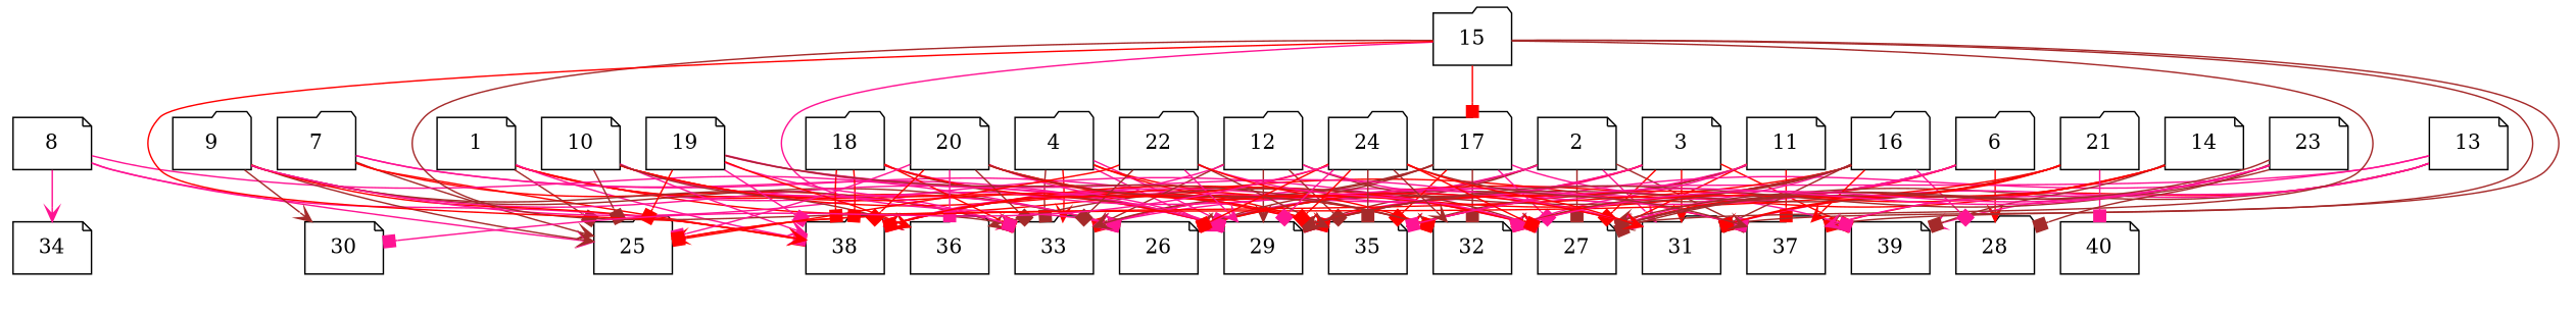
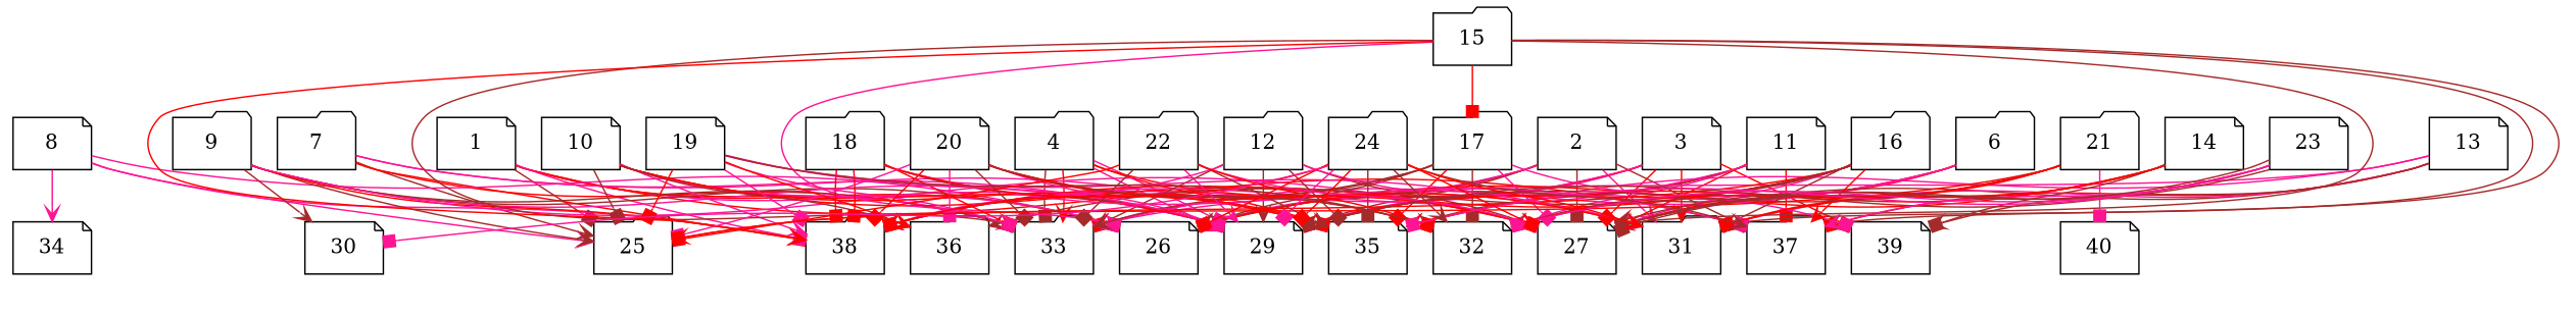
  digraph {
    node [alpha=0.19 shape=note]
    edge [arrowhead=box color=red]
    1 [alpha=0.01 expect_size=30895104]
    25 [alpha=0.09 expect_size=19110912 shape=folder]
    26 [expect_size=47252480]
    29 [alpha=0.03 expect_size=9955328]
    33 [alpha=0.12 expect_size=38849536 shape=folder]
    37 [alpha=0.03 expect_size=31271936 shape=folder]
    38 [alpha=0.20 expect_size=36745216 shape=folder]
    2 [alpha=0.17 expect_size=38304768]
    27 [alpha=0.02 expect_size=41293824]
    31 [alpha=0.06 expect_size=12101632 shape=folder]
    3 [alpha=0.10 expect_size=23429120]
    39 [alpha=0.17 expect_size=33700864]
    4 [alpha=0.02 expect_size=31225856 shape=folder]
    35 [alpha=0.06 expect_size=12467200]
    6 [alpha=0.11 expect_size=11657216 shape=folder]
-   28 [expect_size=46556160 shape=folder]
    32 [expect_size=30388224]
    7 [alpha=0.01 expect_size=36663296 shape=folder]
    8 [alpha=0.08 expect_size=36057088]
    34 [alpha=0.14 expect_size=8485888]
    9 [alpha=0.18 expect_size=24989696 shape=folder]
    30 [alpha=0.14 expect_size=45298688]
    10 [expect_size=18892800]
    36 [expect_size=33652736 shape=folder]
    11 [alpha=0.18 expect_size=7858176]
    12 [alpha=0.15 expect_size=9689088 shape=folder]
    13 [alpha=0.20 expect_size=50494464]
    14 [alpha=0.16 expect_size=26306560]
    15 [alpha=0.12 expect_size=30041088 shape=folder]
    17 [alpha=0.02 expect_size=32460800 shape=folder]
    16 [alpha=0.17 expect_size=6701056 shape=folder]
    18 [alpha=0.04 expect_size=34759680 shape=folder]
    19 [alpha=0.15 expect_size=5811200]
    20 [alpha=0.06 expect_size=49326080]
    21 [alpha=0.08 expect_size=47766528 shape=folder]
    40 [alpha=0.12 expect_size=41886720]
    22 [alpha=0.04 expect_size=42163200 shape=folder]
    23 [alpha=0.07 expect_size=30091264]
    24 [alpha=0.02 expect_size=28937216 shape=folder]
    1 -> 25 [color=brown]
    1 -> 26
    1 -> 29 [color=deeppink]
    1 -> 33 [arrowhead=vee]
    1 -> 37
    1 -> 38 [arrowhead=vee color=deeppink]
    2 -> 26 [color=deeppink]
    2 -> 29 [color=brown]
    2 -> 33 [arrowhead=vee color=brown]
    2 -> 37 [color=brown]
    2 -> 38 [arrowhead=vee color=deeppink]
    2 -> 27 [color=brown]
    2 -> 31 [arrowhead=vee color=deeppink]
    3 -> 26 [arrowhead=vee color=brown]
    3 -> 29 [color=deeppink]
    3 -> 33
    3 -> 38 [arrowhead=vee color=deeppink]
    3 -> 27
    3 -> 31 [arrowhead=vee]
    3 -> 39
    4 -> 29 [arrowhead=vee color=deeppink]
    4 -> 29 [color=deeppink]
    4 -> 33 [color=brown]
    4 -> 33 [arrowhead=vee]
    4 -> 27
    4 -> 35 [arrowhead=vee]
    6 -> 26 [arrowhead=vee color=brown]
    6 -> 29 [arrowhead=vee color=deeppink]
    6 -> 33 [arrowhead=vee color=deeppink]
    6 -> 27
-   6 -> 28 [arrowhead=vee]
    6 -> 32 [arrowhead=vee color=deeppink]
    7 -> 25 [arrowhead=vee color=brown]
    7 -> 29 [color=deeppink]
    7 -> 33
    7 -> 38
    7 -> 35 [color=deeppink]
    8 -> 25 [arrowhead=vee color=deeppink]
    8 -> 26 [arrowhead=vee color=deeppink]
    8 -> 38 [color=deeppink]
    8 -> 34 [arrowhead=vee color=deeppink]
    9 -> 25 [arrowhead=vee color=brown]
    9 -> 26 [color=brown]
    9 -> 29 [color=deeppink]
    9 -> 33 [color=brown]
    9 -> 38 [arrowhead=vee]
    9 -> 27 [arrowhead=vee color=deeppink]
    9 -> 30 [arrowhead=vee color=brown]
    10 -> 25 [color=brown]
    10 -> 26 [arrowhead=vee color=deeppink]
    10 -> 29 [arrowhead=vee]
    10 -> 33 [arrowhead=vee color=deeppink]
    10 -> 38 [arrowhead=vee color=deeppink]
    10 -> 27 [arrowhead=vee]
    10 -> 35
    10 -> 36 [arrowhead=vee color=brown]
    11 -> 29 [arrowhead=vee]
    11 -> 37
    11 -> 38 [color=deeppink]
    11 -> 27 [arrowhead=vee]
    11 -> 35 [arrowhead=vee color=brown]
    11 -> 32 [arrowhead=vee color=deeppink]
    12 -> 29 [arrowhead=vee color=brown]
    12 -> 33 [arrowhead=vee color=brown]
    12 -> 38 [arrowhead=vee color=deeppink]
    12 -> 27 [arrowhead=vee color=brown]
    12 -> 31 [arrowhead=vee color=deeppink]
    12 -> 35 [color=brown]
    13 -> 33 [arrowhead=vee color=deeppink]
    13 -> 37
    13 -> 27 [color=brown]
    13 -> 31 [color=deeppink]
-   13 -> 39 [arrowhead=vee color=deeppink]
+   13 -> 39 [arrowhead=vee color=brown]
    13 -> 35 [arrowhead=vee color=deeppink]
    14 -> 26
    14 -> 27 [arrowhead=vee color=brown]
    14 -> 31 [arrowhead=vee]
    14 -> 39 [color=brown]
    14 -> 35 [arrowhead=vee]
    15 -> 26 [color=deeppink]
    15 -> 33 [color=brown]
    15 -> 37 [arrowhead=vee color=brown]
    15 -> 38 [arrowhead=vee]
    15 -> 27 [arrowhead=vee color=brown]
    15 -> 31 [color=brown]
    15 -> 17
    17 -> 26 [arrowhead=vee color=brown]
    17 -> 33 [arrowhead=vee color=brown]
    17 -> 38 [arrowhead=vee color=brown]
    17 -> 27 [color=deeppink]
    17 -> 39 [color=deeppink]
    17 -> 35
    17 -> 32 [color=brown]
    16 -> 25 [arrowhead=vee]
    16 -> 29
    16 -> 37 [arrowhead=vee]
    16 -> 38 [arrowhead=vee]
    16 -> 27 [arrowhead=vee color=deeppink]
    16 -> 31 [color=brown]
-   16 -> 28 [color=deeppink]
    16 -> 32 [arrowhead=vee color=brown]
    16 -> 36 [arrowhead=vee color=brown]
    18 -> 29 [arrowhead=vee color=brown]
    18 -> 33
    18 -> 37 [color=deeppink]
    18 -> 38
    18 -> 38
    18 -> 32
    19 -> 25
    19 -> 29 [color=deeppink]
    19 -> 33 [color=deeppink]
    19 -> 38 [color=deeppink]
    19 -> 31 [arrowhead=vee color=deeppink]
    19 -> 32 [arrowhead=vee color=brown]
    19 -> 36 [arrowhead=vee]
    20 -> 25 [color=deeppink]
    20 -> 29 [color=deeppink]
    20 -> 33 [color=brown]
    20 -> 38
    20 -> 27 [arrowhead=vee]
    20 -> 31 [arrowhead=vee]
    20 -> 35 [arrowhead=vee]
    20 -> 32 [arrowhead=vee color=brown]
    20 -> 36 [color=deeppink]
    21 -> 25
    21 -> 29 [color=brown]
    21 -> 27 [color=brown]
    21 -> 31
    21 -> 32
    21 -> 40 [color=deeppink]
    22 -> 25
    22 -> 29 [arrowhead=vee color=deeppink]
    22 -> 33 [color=brown]
    22 -> 27 [color=deeppink]
    22 -> 35 [arrowhead=vee color=brown]
    22 -> 32
    23 -> 29 [arrowhead=vee color=brown]
    23 -> 37 [arrowhead=vee color=deeppink]
    23 -> 27 [arrowhead=vee color=brown]
    23 -> 27 [color=brown]
    23 -> 35 [color=deeppink]
-   23 -> 28 [color=brown]
    23 -> 32 [color=deeppink]
    24 -> 26
    24 -> 29 [color=deeppink]
    24 -> 29
    24 -> 37 [arrowhead=vee color=brown]
    24 -> 38
    24 -> 27
    24 -> 31 [arrowhead=vee]
    24 -> 35 [color=brown]
    24 -> 32 [arrowhead=vee color=brown]
    24 -> 30 [color=deeppink]
  }
